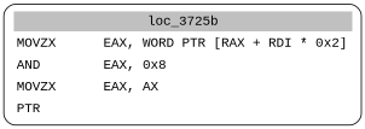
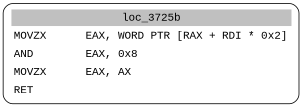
  digraph {
    fontname="Liberation Mono"
-   n1 [fontname="Liberation Mono" label=<<table border="0" cellborder="0" cellpadding="3"><tr><td align="center" colspan="2" bgcolor="grey">loc_3725b</td></tr><tr><td align="left">MOVZX      EAX, WORD PTR [RAX + RDI * 0x2]</td></tr><tr><td align="left">AND        EAX, 0x8</td></tr><tr><td align="left">MOVZX      EAX, AX</td></tr><tr><td align="left">PTR        </td></tr></table>> shape=Mrecord]
+   n1 [fontname="Liberation Mono" label=<<table border="0" cellborder="0" cellpadding="3"><tr><td align="center" colspan="2" bgcolor="grey">loc_3725b</td></tr><tr><td align="left">MOVZX      EAX, WORD PTR [RAX + RDI * 0x2]</td></tr><tr><td align="left">AND        EAX, 0x8</td></tr><tr><td align="left">MOVZX      EAX, AX</td></tr><tr><td align="left">RET        </td></tr></table>> shape=Mrecord]
  }
